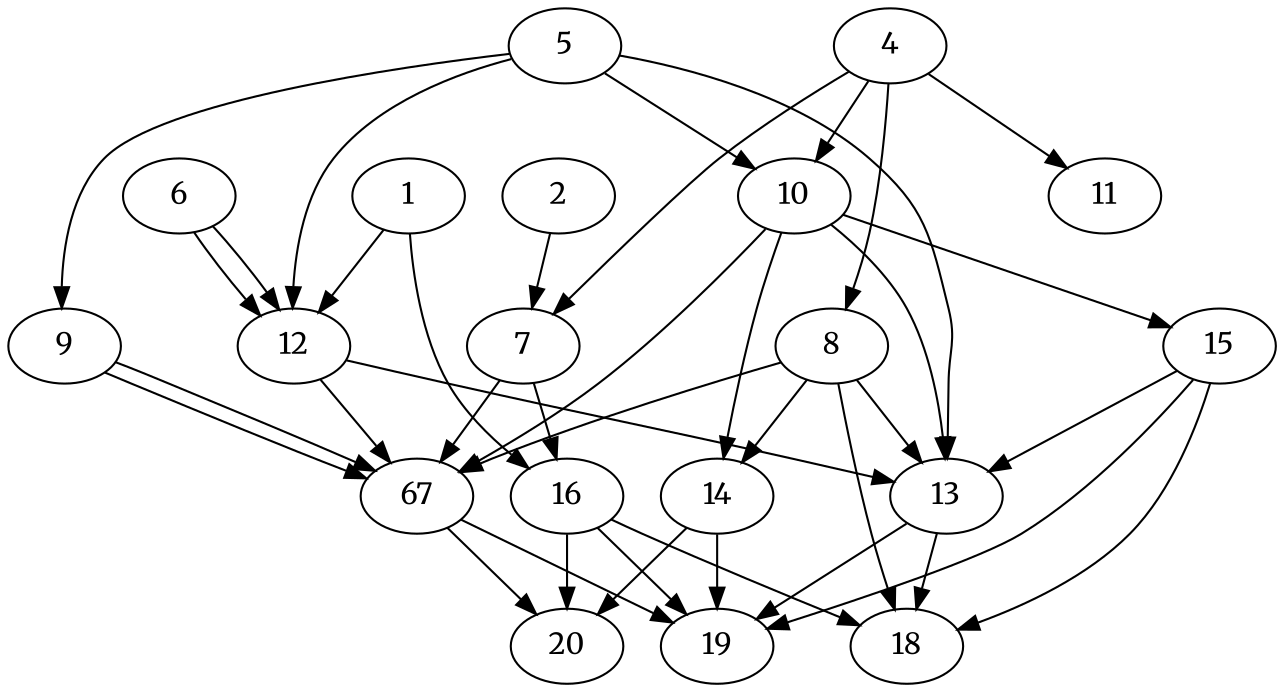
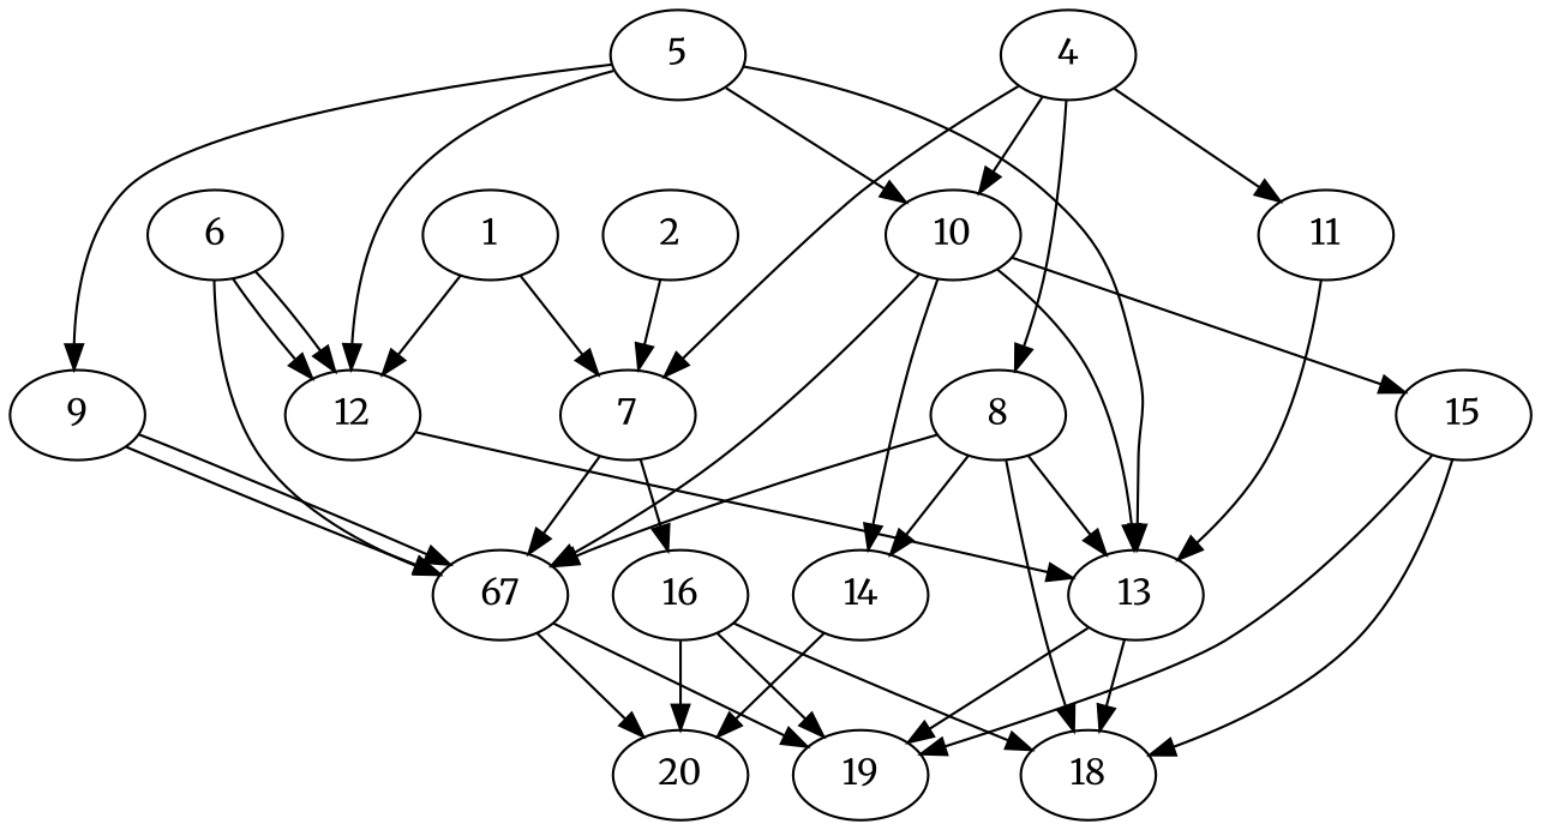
  digraph {
    fontname=Merriweather
    node [alpha=0.03 fontname=Merriweather]
    edge [fontname=Merriweather]
    1 [alpha=0.13 expect_size=31190016]
    7 [expect_size=22495232]
    12 [alpha=0.18 expect_size=20173824]
    16 [alpha=0.11 expect_size=17672192]
    n5 [alpha=0.05 expect_size=38052864 label=67]
    13 [alpha=0.15 expect_size=36332544]
    18 [alpha=0.10 expect_size=46213120]
    19 [alpha=0.01 expect_size=18485248]
    20 [alpha=0.20 expect_size=21063680]
    2 [alpha=0.07 expect_size=15964160]
    10 [alpha=0.04 expect_size=23246848]
    14 [alpha=0.02 expect_size=47621120]
    15 [alpha=0.16 expect_size=9492480]
    4 [alpha=0.04 expect_size=37979136]
    8 [alpha=0.08 expect_size=33986560]
    11 [alpha=0.18 expect_size=35832832]
    5 [expect_size=35186688]
    9 [alpha=0.01 expect_size=5875712]
    6 [alpha=0.09 expect_size=39105536]
-   1 -> 16
+   1 -> 7
    1 -> 12
    7 -> 16
    7 -> n5
-   12 -> n5
+   6 -> n5
    12 -> 13
    16 -> 18
    16 -> 19
    16 -> 20
    n5 -> 19
    n5 -> 20
    13 -> 18
    13 -> 19
    2 -> 7
    10 -> n5
    10 -> 13
    10 -> 14
    10 -> 15
-   14 -> 19
    14 -> 20
    15 -> 18
    15 -> 19
    4 -> 7
    4 -> 10
    4 -> 8
    4 -> 11
    8 -> n5
    8 -> 13
    8 -> 18
    8 -> 14
-   15 -> 13
+   11 -> 13
    5 -> 12
    5 -> 13
    5 -> 10
    5 -> 9
    9 -> n5
    9 -> n5
    6 -> 12
    6 -> 12
  }
